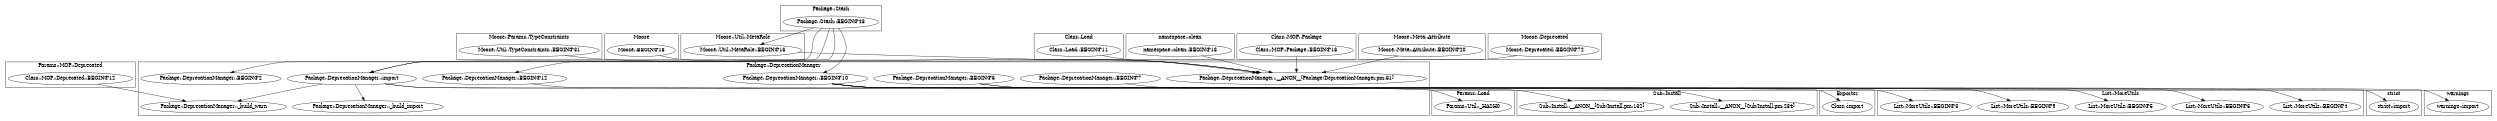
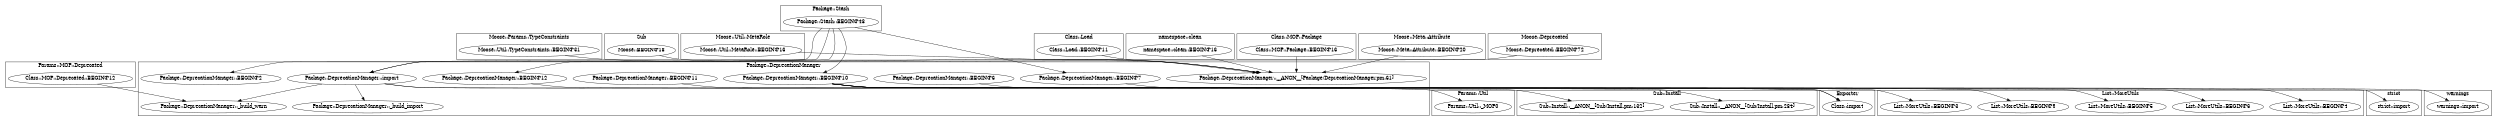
  digraph {
    "List::MoreUtils::BEGIN@4"
    "List::MoreUtils::BEGIN@3"
    "List::MoreUtils::BEGIN@6"
    "List::MoreUtils::BEGIN@5"
    "List::MoreUtils::BEGIN@9"
    "warnings::import"
    "Moose::Util::TypeConstraints::BEGIN@31"
-   "Params::Util::_HASH0"
+   "Params::Util::_HASH0" [label="Params::Util::_MOP0"]
    "Moose::BEGIN@18"
    "Package::Stash::BEGIN@48"
    "Sub::Install::__ANON__[Sub/Install.pm:132]"
    "Sub::Install::__ANON__[Sub/Install.pm:284]"
    "Moose::Util::MetaRole::BEGIN@16"
    "Class::Load::BEGIN@11"
    "namespace::clean::BEGIN@16"
    "Class::MOP::Deprecated::BEGIN@12"
    "strict::import"
    n18 [label="Class::import"]
    "Class::MOP::Package::BEGIN@16"
    "Package::DeprecationManager::BEGIN@2"
    "Package::DeprecationManager::_build_warn"
    "Package::DeprecationManager::__ANON__[Package/DeprecationManager.pm:61]"
    "Package::DeprecationManager::import"
    "Package::DeprecationManager::BEGIN@12"
+   "Package::DeprecationManager::BEGIN@11"
    "Package::DeprecationManager::_build_import"
    "Package::DeprecationManager::BEGIN@10"
    "Package::DeprecationManager::BEGIN@6"
    "Package::DeprecationManager::BEGIN@7"
    "Moose::Meta::Attribute::BEGIN@20"
    n31 [label="Moose::Deprecated::BEGIN@72"]
    subgraph cluster_1 {
      label="List::MoreUtils"
      "List::MoreUtils::BEGIN@4"
      "List::MoreUtils::BEGIN@3"
      "List::MoreUtils::BEGIN@6"
      "List::MoreUtils::BEGIN@5"
      "List::MoreUtils::BEGIN@9"
    }
    subgraph cluster_2 {
      label=warnings
      "warnings::import"
    }
    subgraph cluster_3 {
      label="Moose::Params::TypeConstraints"
      "Moose::Util::TypeConstraints::BEGIN@31"
    }
    subgraph cluster_4 {
-     label="Params::Load"
+     label="Params::Util"
      "Params::Util::_HASH0"
    }
    subgraph cluster_5 {
-     label=Moose
+     label=Sub
      "Moose::BEGIN@18"
    }
    subgraph cluster_6 {
      label="Package::Stash"
      "Package::Stash::BEGIN@48"
    }
    subgraph cluster_7 {
      label="Sub::Install"
      "Sub::Install::__ANON__[Sub/Install.pm:132]"
      "Sub::Install::__ANON__[Sub/Install.pm:284]"
    }
    subgraph cluster_8 {
      label="Moose::Util::MetaRole"
      "Moose::Util::MetaRole::BEGIN@16"
    }
    subgraph cluster_9 {
      label="Class::Load"
      "Class::Load::BEGIN@11"
    }
    subgraph cluster_10 {
      label="namespace::clean"
      "namespace::clean::BEGIN@16"
    }
    subgraph cluster_11 {
      label="Params::MOP::Deprecated"
      "Class::MOP::Deprecated::BEGIN@12"
    }
    subgraph cluster_12 {
      label="strict"
      "strict::import"
    }
    subgraph cluster_13 {
      label=Exporter
      n18
    }
    subgraph cluster_14 {
      label="Class::MOP::Package"
      "Class::MOP::Package::BEGIN@16"
    }
    subgraph cluster_15 {
      label="Package::DeprecationManager"
      "Package::DeprecationManager::BEGIN@2"
      "Package::DeprecationManager::_build_warn"
      "Package::DeprecationManager::__ANON__[Package/DeprecationManager.pm:61]"
      "Package::DeprecationManager::import"
      "Package::DeprecationManager::BEGIN@12"
+     "Package::DeprecationManager::BEGIN@11"
      "Package::DeprecationManager::_build_import"
      "Package::DeprecationManager::BEGIN@10"
      "Package::DeprecationManager::BEGIN@6"
      "Package::DeprecationManager::BEGIN@7"
    }
    subgraph cluster_16 {
      label="Moose::Meta::Attribute"
      "Moose::Meta::Attribute::BEGIN@20"
    }
    subgraph cluster_17 {
      label="Moose::Deprecated"
      n31
    }
    "Moose::Util::TypeConstraints::BEGIN@31" -> "Package::DeprecationManager::__ANON__[Package/DeprecationManager.pm:61]"
    "Moose::BEGIN@18" -> "Package::DeprecationManager::__ANON__[Package/DeprecationManager.pm:61]"
    "Package::Stash::BEGIN@48" -> "Package::DeprecationManager::BEGIN@2"
    "Package::Stash::BEGIN@48" -> "Package::DeprecationManager::import"
    "Package::Stash::BEGIN@48" -> "Package::DeprecationManager::BEGIN@12"
    "Package::Stash::BEGIN@48" -> "Package::DeprecationManager::BEGIN@10"
-   "Package::Stash::BEGIN@48" -> "Moose::Util::MetaRole::BEGIN@16"
+   "Package::Stash::BEGIN@48" -> "Package::DeprecationManager::BEGIN@7"
    "Moose::Util::MetaRole::BEGIN@16" -> "Package::DeprecationManager::__ANON__[Package/DeprecationManager.pm:61]"
    "Class::Load::BEGIN@11" -> "Package::DeprecationManager::__ANON__[Package/DeprecationManager.pm:61]"
    "namespace::clean::BEGIN@16" -> "Package::DeprecationManager::__ANON__[Package/DeprecationManager.pm:61]"
    "Class::MOP::Deprecated::BEGIN@12" -> "Package::DeprecationManager::_build_warn"
    "Class::MOP::Package::BEGIN@16" -> "Package::DeprecationManager::__ANON__[Package/DeprecationManager.pm:61]"
    "Package::DeprecationManager::import" -> "Params::Util::_HASH0"
    "Package::DeprecationManager::import" -> "Sub::Install::__ANON__[Sub/Install.pm:132]"
    "Package::DeprecationManager::import" -> "Package::DeprecationManager::_build_warn"
    "Package::DeprecationManager::import" -> "Package::DeprecationManager::_build_import"
    "Package::DeprecationManager::BEGIN@12" -> "Sub::Install::__ANON__[Sub/Install.pm:284]"
-   "Package::DeprecationManager::BEGIN@6" -> "List::MoreUtils::BEGIN@4"
+   "Package::DeprecationManager::BEGIN@11" -> n18
+   "Package::DeprecationManager::BEGIN@10" -> "List::MoreUtils::BEGIN@4"
    "Package::DeprecationManager::BEGIN@10" -> "List::MoreUtils::BEGIN@3"
    "Package::DeprecationManager::BEGIN@10" -> "List::MoreUtils::BEGIN@6"
    "Package::DeprecationManager::BEGIN@10" -> "List::MoreUtils::BEGIN@5"
    "Package::DeprecationManager::BEGIN@10" -> "List::MoreUtils::BEGIN@9"
    "Package::DeprecationManager::BEGIN@10" -> n18
    "Package::DeprecationManager::BEGIN@6" -> "strict::import"
    "Package::DeprecationManager::BEGIN@7" -> "warnings::import"
    "Moose::Meta::Attribute::BEGIN@20" -> "Package::DeprecationManager::__ANON__[Package/DeprecationManager.pm:61]"
    n31 -> "Package::DeprecationManager::import"
  }
